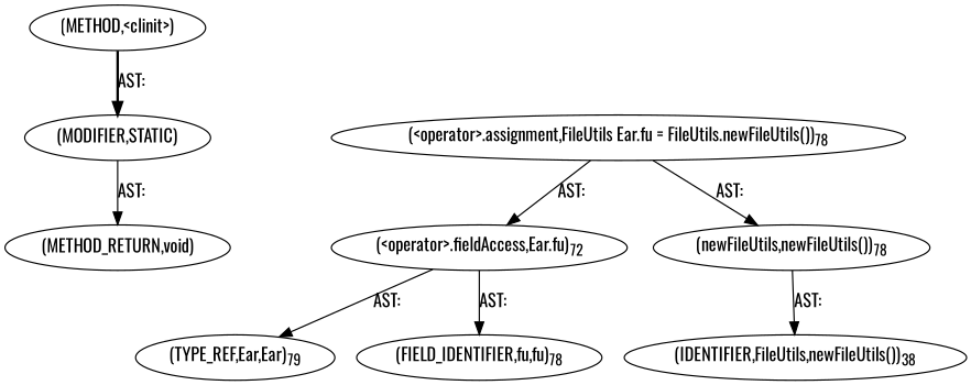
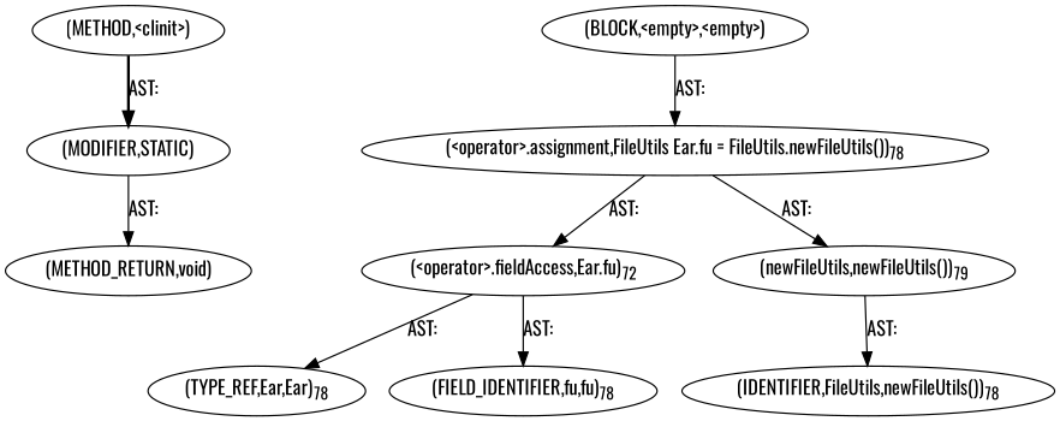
  digraph {
    fontname=Oswald
    node [fontname=Oswald]
    edge [fontname=Oswald style=solid]
    n1 [label=<(METHOD,&lt;clinit&gt;)>]
    n2 [label=<(MODIFIER,STATIC)>]
+   n3 [label=<(BLOCK,&lt;empty&gt;,&lt;empty&gt;)>]
    n4 [label=<(&lt;operator&gt;.assignment,FileUtils Ear.fu = FileUtils.newFileUtils())<SUB>78</SUB>>]
    n5 [label=<(METHOD_RETURN,void)>]
    n6 [label=<(&lt;operator&gt;.fieldAccess,Ear.fu)<SUB>72</SUB>>]
-   n7 [label=<(newFileUtils,newFileUtils())<SUB>78</SUB>>]
-   n8 [label=<(TYPE_REF,Ear,Ear)<SUB>79</SUB>>]
+   n7 [label=<(newFileUtils,newFileUtils())<SUB>79</SUB>>]
+   n8 [label=<(TYPE_REF,Ear,Ear)<SUB>78</SUB>>]
    n9 [label=<(FIELD_IDENTIFIER,fu,fu)<SUB>78</SUB>>]
-   n10 [label=<(IDENTIFIER,FileUtils,newFileUtils())<SUB>38</SUB>>]
+   n10 [label=<(IDENTIFIER,FileUtils,newFileUtils())<SUB>78</SUB>>]
    n1 -> n2 [label="AST: " style=bold]
    n2 -> n5 [label="AST: "]
+   n3 -> n4 [label="AST: "]
    n4 -> n6 [label="AST: "]
    n4 -> n7 [label="AST: "]
    n6 -> n8 [label="AST: "]
    n6 -> n9 [label="AST: "]
    n7 -> n10 [label="AST: "]
  }
